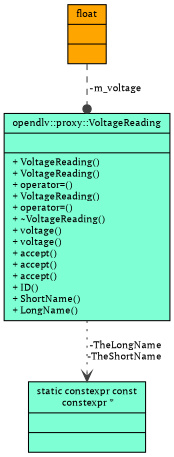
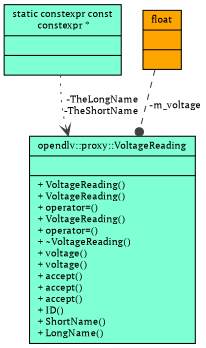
  digraph {
    fontname="PT Serif"
    node [color=black fillcolor=aquamarine fontname="PT Serif" fontsize=10 shape=record style=filled]
    edge [color=grey25 fontname="PT Serif" fontsize=10 labelfontname=Helvetica labelfontsize=10]
    n1 [fontcolor=black height=0.2 label="{opendlv::proxy::VoltageReading\n||+ VoltageReading()\l+ VoltageReading()\l+ operator=()\l+ VoltageReading()\l+ operator=()\l+ ~VoltageReading()\l+ voltage()\l+ voltage()\l+ accept()\l+ accept()\l+ accept()\l+ ID()\l+ ShortName()\l+ LongName()\l}" width=0.4]
    n2 [height=0.2 label="{static constexpr const\l constexpr *\n||}" width=0.4]
    n3 [fillcolor=orange height=0.2 label="{float\n||}" width=0.4]
-   n1 -> n2 [arrowhead=vee label=" -TheLongName\n-TheShortName" style=dotted]
+   n2 -> n1 [arrowhead=vee label=" -TheLongName\n-TheShortName" style=dotted]
    n3 -> n1 [arrowhead=dot label=" -m_voltage" style=dashed]
  }
